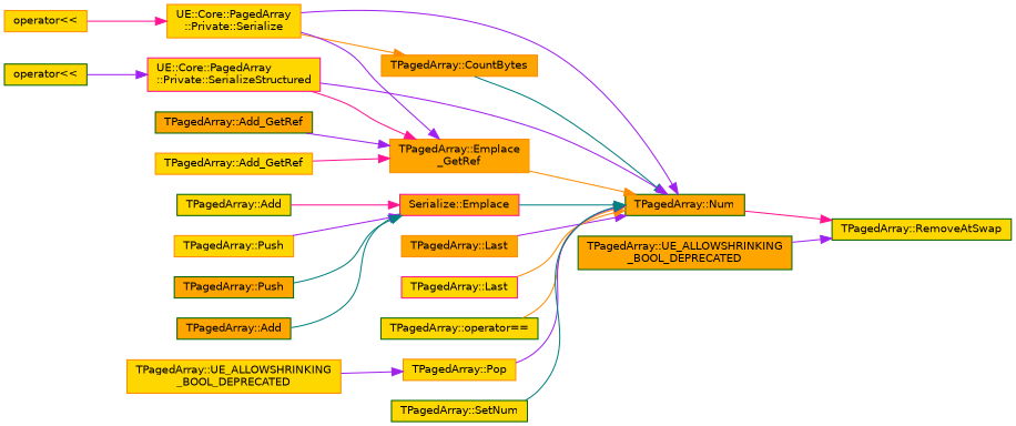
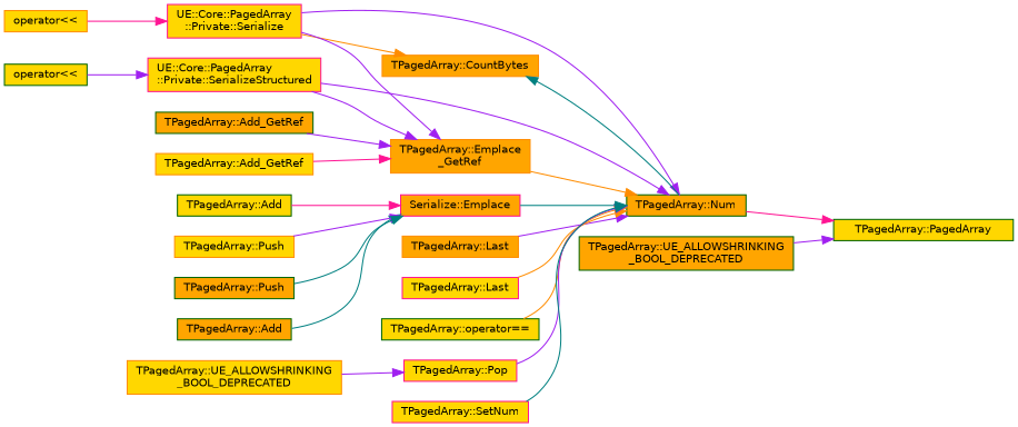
  digraph {
    fontname="DejaVu Sans"
    rankdir=RL
    node [color=darkgreen fillcolor=gold fontname="DejaVu Sans" fontsize=10 shape=box style=filled]
    edge [color=purple dir=back fontname="DejaVu Sans" fontsize=10 labelfontname=Helvetica labelfontsize=10 style=solid]
    n1 [fillcolor=orange fontcolor=black height=0.2 label="TPagedArray::Num" width=0.4]
    n2 [color=darkorange fillcolor=orange height=0.2 label="TPagedArray::CountBytes" width=0.4]
-   n3 [color=darkorange height=0.2 label="UE::Core::PagedArray\l::Private::Serialize" width=0.4]
+   n3 [color=deeppink height=0.2 label="UE::Core::PagedArray\l::Private::Serialize" width=0.4]
    n4 [color=deeppink fillcolor=orange height=0.2 label="Serialize::Emplace" width=0.4]
    n5 [color=darkorange fillcolor=orange height=0.2 label="TPagedArray::Emplace\l_GetRef" width=0.4]
    n6 [color=deeppink height=0.2 label="UE::Core::PagedArray\l::Private::SerializeStructured" width=0.4]
    n7 [color=darkorange fillcolor=orange height=0.2 label="TPagedArray::Last" width=0.4]
    n8 [color=deeppink height=0.2 label="TPagedArray::Last" width=0.4]
    n9 [height=0.2 label="TPagedArray::operator==" width=0.4]
-   n10 [color=darkorange height=0.2 label="TPagedArray::Pop" width=0.4]
-   n11 [height=0.2 label="TPagedArray::SetNum" width=0.4]
+   n10 [color=deeppink height=0.2 label="TPagedArray::Pop" width=0.4]
+   n11 [color=deeppink height=0.2 label="TPagedArray::SetNum" width=0.4]
    n12 [color=darkorange height=0.2 label="operator\<\<" width=0.4]
    n13 [fillcolor=orange height=0.2 label="TPagedArray::Add" width=0.4]
    n14 [height=0.2 label="TPagedArray::Add" width=0.4]
    n15 [color=darkorange height=0.2 label="TPagedArray::Push" width=0.4]
    n16 [fillcolor=orange height=0.2 label="TPagedArray::Push" width=0.4]
    n17 [color=darkorange height=0.2 label="TPagedArray::Add_GetRef" width=0.4]
    n18 [fillcolor=orange height=0.2 label="TPagedArray::Add_GetRef" width=0.4]
    n19 [height=0.2 label="operator\<\<" width=0.4]
    n20 [color=darkorange height=0.2 label="TPagedArray::UE_ALLOWSHRINKING\l_BOOL_DEPRECATED" width=0.4]
-   n21 [height=0.2 label="TPagedArray::RemoveAtSwap" width=0.4]
+   n21 [height=0.2 label="TPagedArray::PagedArray" width=0.4]
    n22 [fillcolor=orange height=0.2 label="TPagedArray::UE_ALLOWSHRINKING\l_BOOL_DEPRECATED" width=0.4]
-   n1 -> n2 [color=teal]
+   n2 -> n1 [color=teal]
    n1 -> n3
    n1 -> n4 [color=teal]
    n1 -> n5 [color=darkorange]
    n1 -> n6
    n1 -> n7
    n1 -> n8 [color=darkorange]
    n1 -> n9 [color=darkorange]
    n1 -> n10
    n1 -> n11 [color=teal]
    n2 -> n3 [color=darkorange]
    n3 -> n12 [color=deeppink]
    n4 -> n13 [color=teal]
    n4 -> n14 [color=deeppink]
    n4 -> n15
    n4 -> n16 [color=teal]
    n5 -> n3
-   n5 -> n6 [color=deeppink]
+   n5 -> n6
    n5 -> n17 [color=deeppink]
    n5 -> n18
    n6 -> n19
    n10 -> n20
    n21 -> n1 [color=deeppink]
    n21 -> n22
  }
